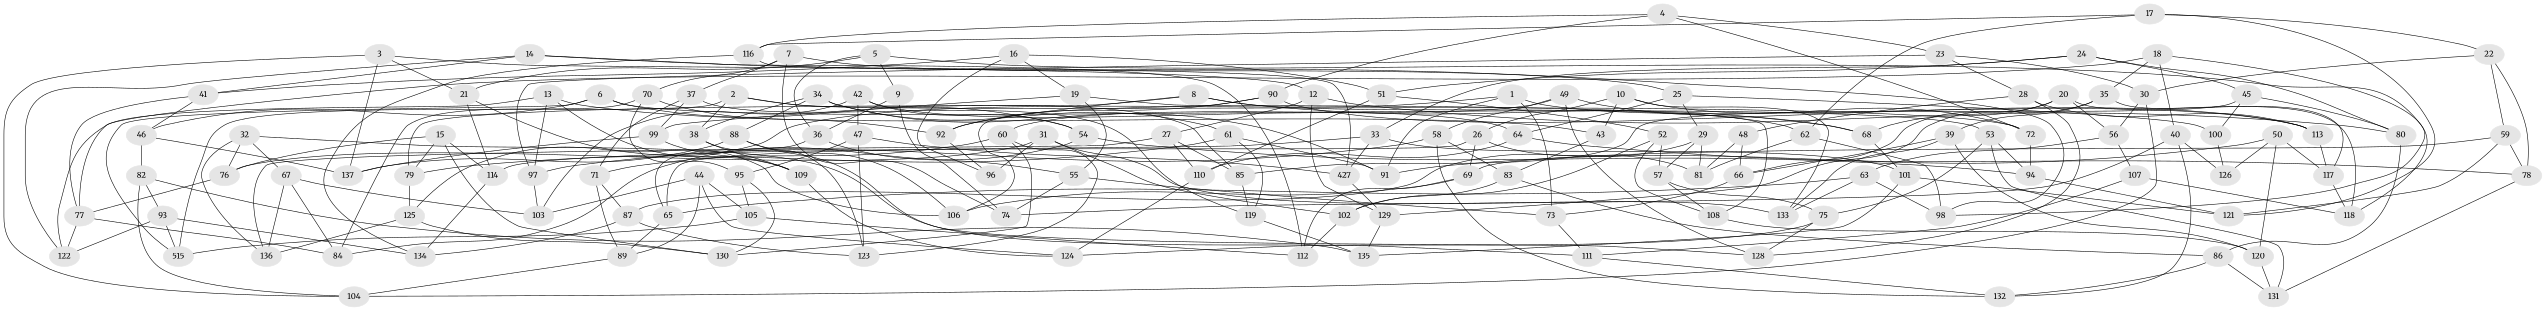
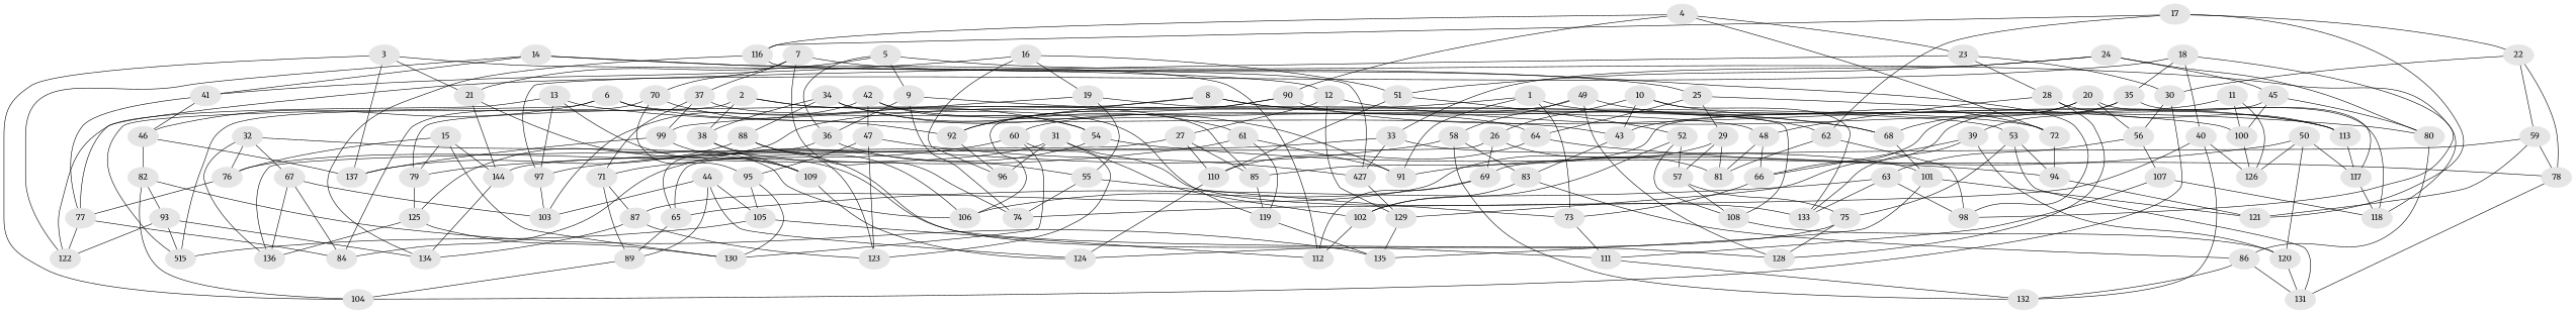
  graph {
    fontname=Merriweather
    node [color=gray90 fontname=Merriweather style=filled]
    edge [fontname=Merriweather]
    1
    73
    91
    113
    125
    111
    117
    130
    136
    2
    38
    72
    85
    n14 [label=515]
    109
    123
    94
    119
    3
    12
    21
    104
    137
    27
    80
    129
-   114
+   114 [label=144]
    106
    4
    23
    90
    116
    97
    30
    28
    92
    n37 [label=427]
    134
    5
    9
    36
    118
    74
    48
    55
    65
    6
    46
    53
    54
    82
    75
    131
    84
    7
    25
    37
    70
    100
    29
    64
    99
    71
    95
    8
    62
    68
    79
    98
    81
    101
    96
    66
    10
    26
    43
    133
    69
    83
+   11
    126
    110
    86
    135
    13
    122
    103
    124
    14
    41
    112
    77
    15
    76
    16
    19
    51
    108
    52
    17
    22
    121
    59
    78
    18
    35
    40
    39
    132
    120
    20
    56
    107
    63
    128
    24
    33
    45
    57
    87
    89
    31
    102
    32
    67
    34
    61
    88
    42
    47
    44
    105
    93
    49
    58
    60
    50
    1 -- 73
    1 -- 91
    1 -- 113
    1 -- 125
    73 -- 111
    113 -- 117
    125 -- 130
    125 -- 136
    111 -- 132
    117 -- 118
    2 -- 38
    2 -- 72
    2 -- 85
    2 -- n14
    38 -- 109
    38 -- 123
    72 -- 94
    85 -- 119
    109 -- 124
    94 -- 121
    119 -- 135
    3 -- 12
    3 -- 21
    3 -- 104
    3 -- 137
    12 -- 27
    12 -- 80
    12 -- 129
    21 -- 114
    21 -- 106
    27 -- 136
    27 -- 85
    27 -- 110
    80 -- 86
    129 -- 135
    114 -- 134
    4 -- 72
    4 -- 23
    4 -- 90
    4 -- 116
    23 -- 97
    23 -- 30
    23 -- 28
    90 -- 113
    90 -- 106
    90 -- 92
    116 -- n37
    116 -- 134
    97 -- 103
    30 -- 104
    30 -- 56
    28 -- 113
    28 -- 48
    28 -- 128
    92 -- 96
    n37 -- 129
    5 -- 21
    5 -- 9
    5 -- 36
    5 -- 118
    9 -- 36
    9 -- 74
+   9 -- 48
    36 -- 55
    36 -- 65
    48 -- 81
    48 -- 66
    55 -- 73
    55 -- 74
    65 -- 89
    6 -- n14
    6 -- 46
    6 -- 53
    6 -- 54
    46 -- 137
    46 -- 82
    53 -- 94
    53 -- 75
    53 -- 131
    54 -- 94
    54 -- 84
    82 -- 104
    82 -- 135
    82 -- 93
    75 -- 124
    75 -- 128
    7 -- 74
    7 -- 25
    7 -- 37
    7 -- 70
    25 -- 100
    25 -- 29
    25 -- 64
    37 -- 119
    37 -- 99
    37 -- 71
    70 -- 92
    70 -- 84
    70 -- 95
    100 -- 126
    29 -- 81
    29 -- 57
    29 -- 87
    64 -- 110
    64 -- 78
    99 -- 109
    99 -- 137
    71 -- 87
    71 -- 89
    95 -- 130
    95 -- 105
    8 -- 92
    8 -- 62
    8 -- 68
    8 -- 79
    62 -- 98
    62 -- 81
    68 -- 101
    79 -- 125
    101 -- 135
    101 -- 121
    66 -- 73
    10 -- 72
    10 -- 26
    10 -- 43
    10 -- 133
    26 -- 65
    26 -- 81
    26 -- 69
    43 -- 83
    69 -- 106
    69 -- 112
    83 -- 86
    83 -- 102
+   11 -- 100
+   11 -- 43
+   11 -- 126
    110 -- 124
    86 -- 131
    86 -- 132
    13 -- 109
    13 -- 97
    13 -- 43
    13 -- 122
    14 -- 98
    14 -- 122
    14 -- 41
    14 -- 112
    41 -- 46
    41 -- 77
    77 -- 84
    77 -- 122
    15 -- 130
    15 -- 114
    15 -- 79
    15 -- 76
    76 -- 77
    16 -- 96
    16 -- 41
    16 -- 19
    16 -- 51
    19 -- 55
    19 -- 99
    19 -- 108
    51 -- 110
    51 -- 52
    108 -- 120
    52 -- 108
    52 -- 57
    52 -- 102
    17 -- 116
    17 -- 62
    17 -- 22
    17 -- 121
    22 -- 30
    22 -- 59
    22 -- 78
    59 -- 69
    59 -- 121
    59 -- 78
    78 -- 131
    18 -- 98
    18 -- 77
    18 -- 35
    18 -- 40
    35 -- 117
    35 -- 129
    35 -- 39
    40 -- 74
    40 -- 126
    40 -- 132
    39 -- 66
    39 -- 133
    39 -- 120
    120 -- 131
    20 -- 118
    20 -- 68
    20 -- 66
    20 -- 56
    56 -- 107
    56 -- 63
    107 -- 111
    107 -- 118
    63 -- 65
    63 -- 98
    63 -- 133
    24 -- 80
    24 -- 51
    24 -- 33
    24 -- 45
    33 -- 114
    33 -- n37
    33 -- 101
    45 -- 85
    45 -- 80
    45 -- 100
    57 -- 75
    57 -- 108
    87 -- 123
    87 -- 134
    89 -- 104
    31 -- 96
    31 -- 133
    31 -- 76
    31 -- 102
    102 -- 112
    32 -- 111
    32 -- 136
    32 -- 76
    32 -- 67
    67 -- 136
    67 -- 84
    67 -- 103
    34 -- 91
    34 -- 38
    34 -- 61
    34 -- 88
    61 -- 91
    61 -- 119
    61 -- 79
    88 -- 137
    88 -- 106
    88 -- 128
    42 -- 54
    42 -- 64
    42 -- 103
    42 -- 47
    47 -- 123
    47 -- n37
    47 -- 95
    44 -- 103
    44 -- 124
    44 -- 89
    44 -- 105
    105 -- n14
    105 -- 112
    93 -- n14
    93 -- 134
    93 -- 122
    49 -- 68
    49 -- 128
    49 -- 58
    49 -- 60
    58 -- 97
    58 -- 83
    58 -- 132
    60 -- 130
    60 -- 123
    60 -- 71
    50 -- 91
    50 -- 117
    50 -- 126
    50 -- 120
  }
